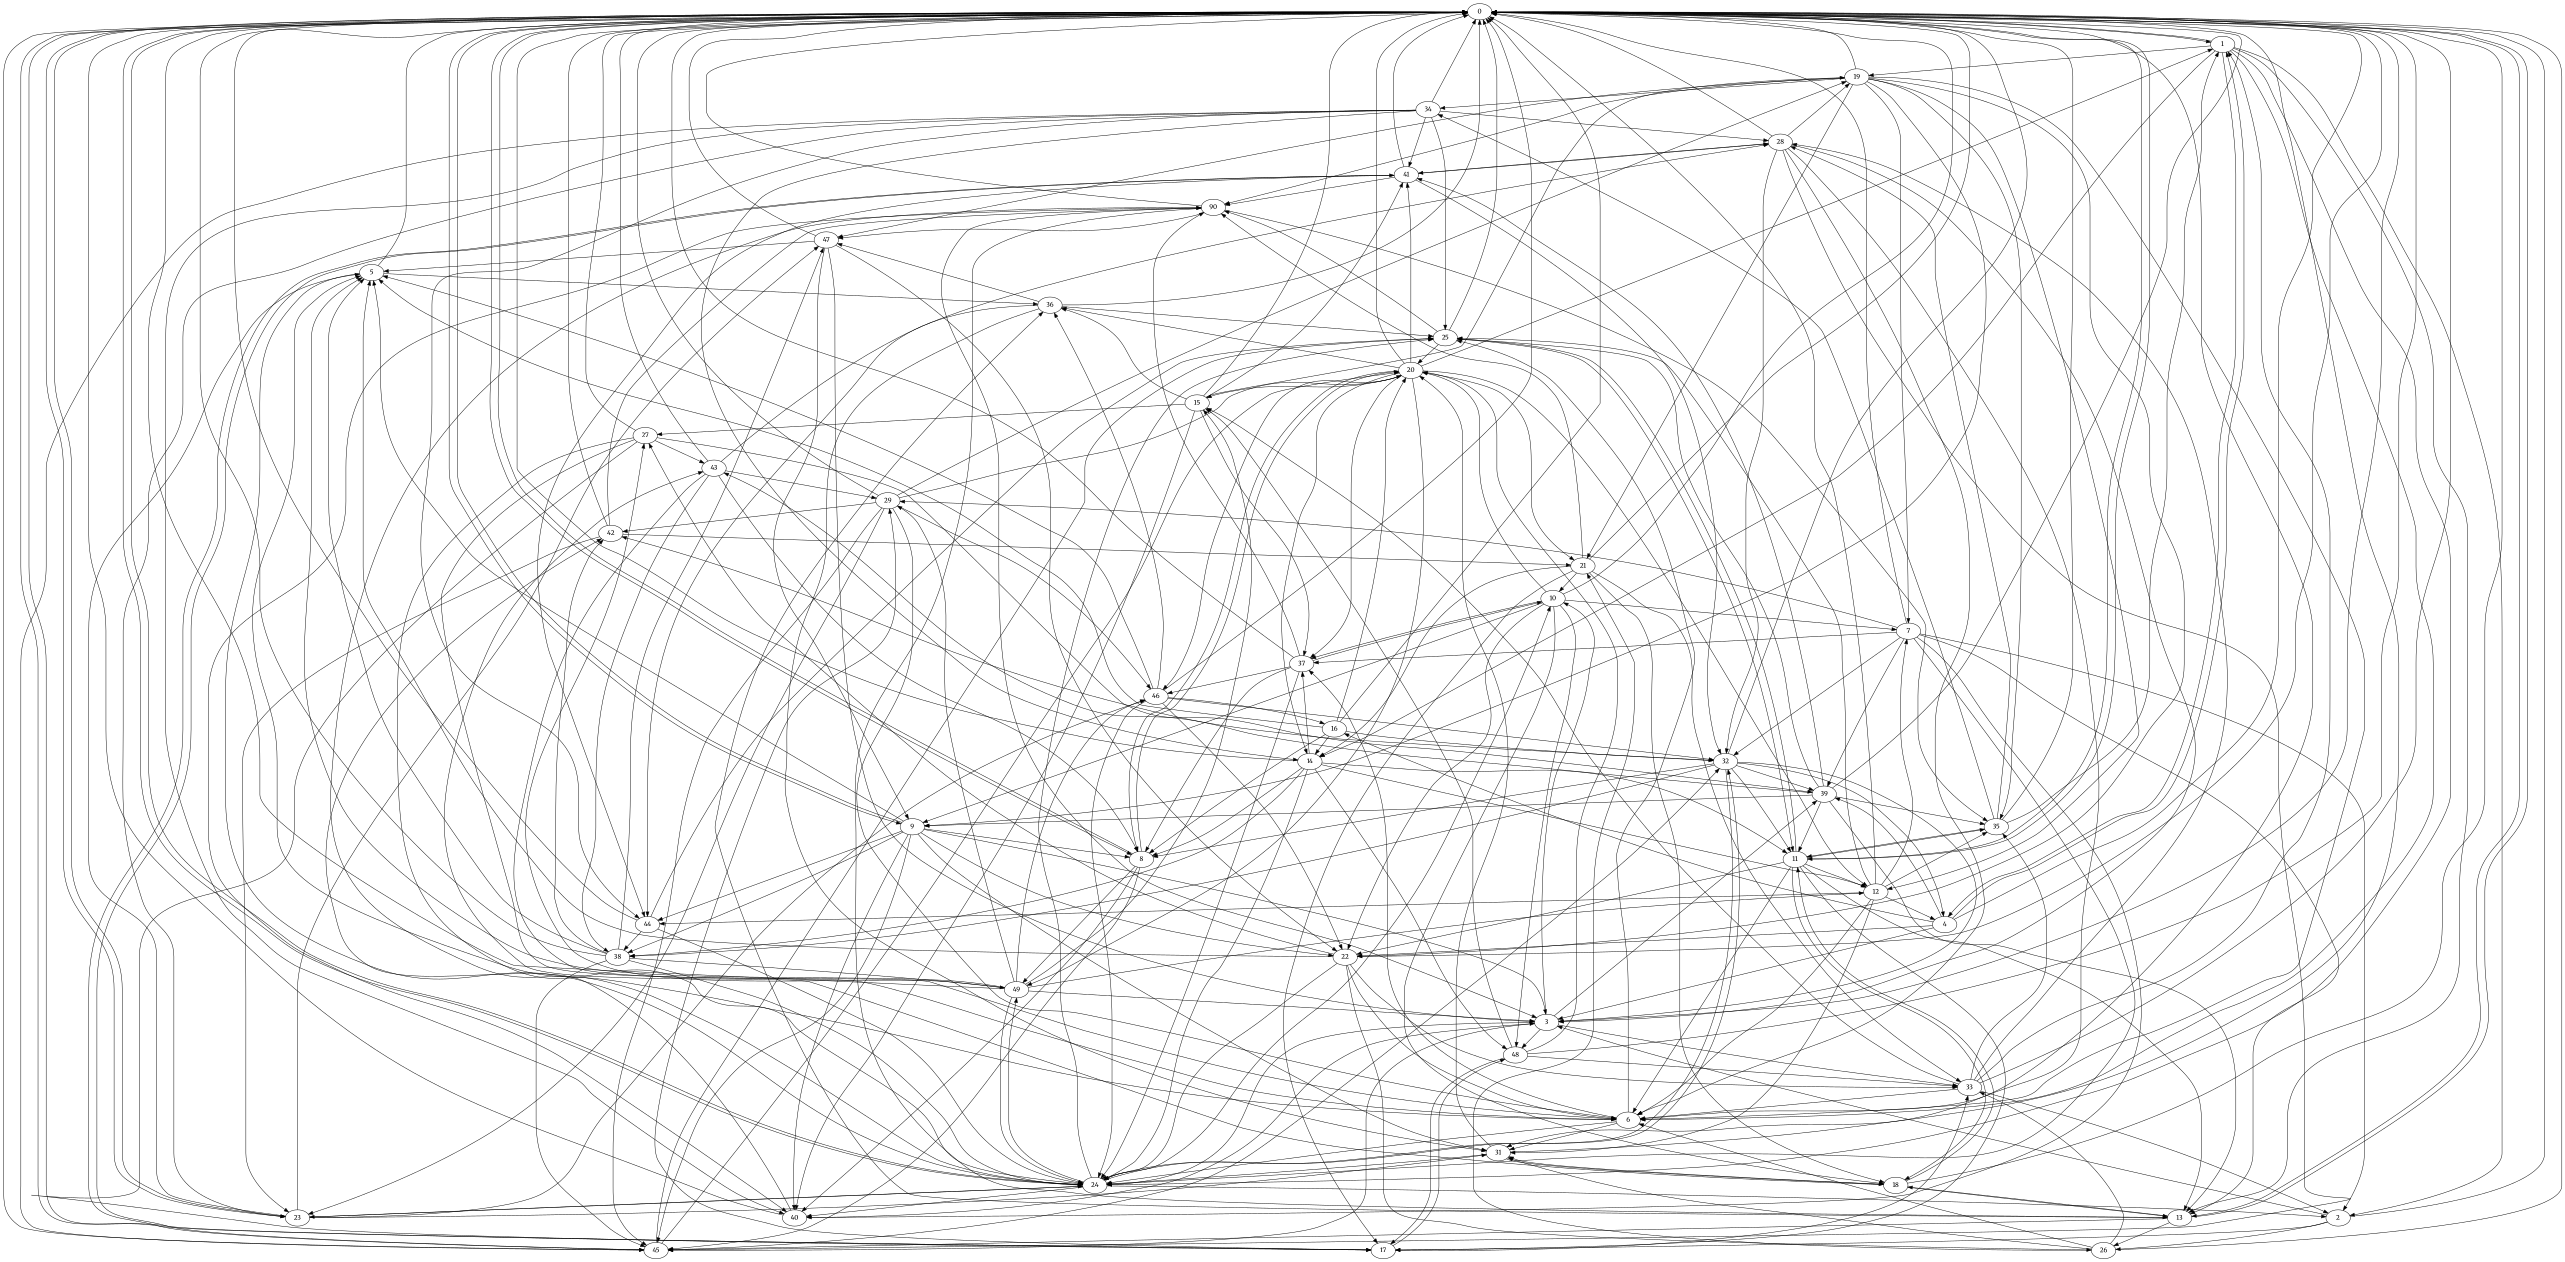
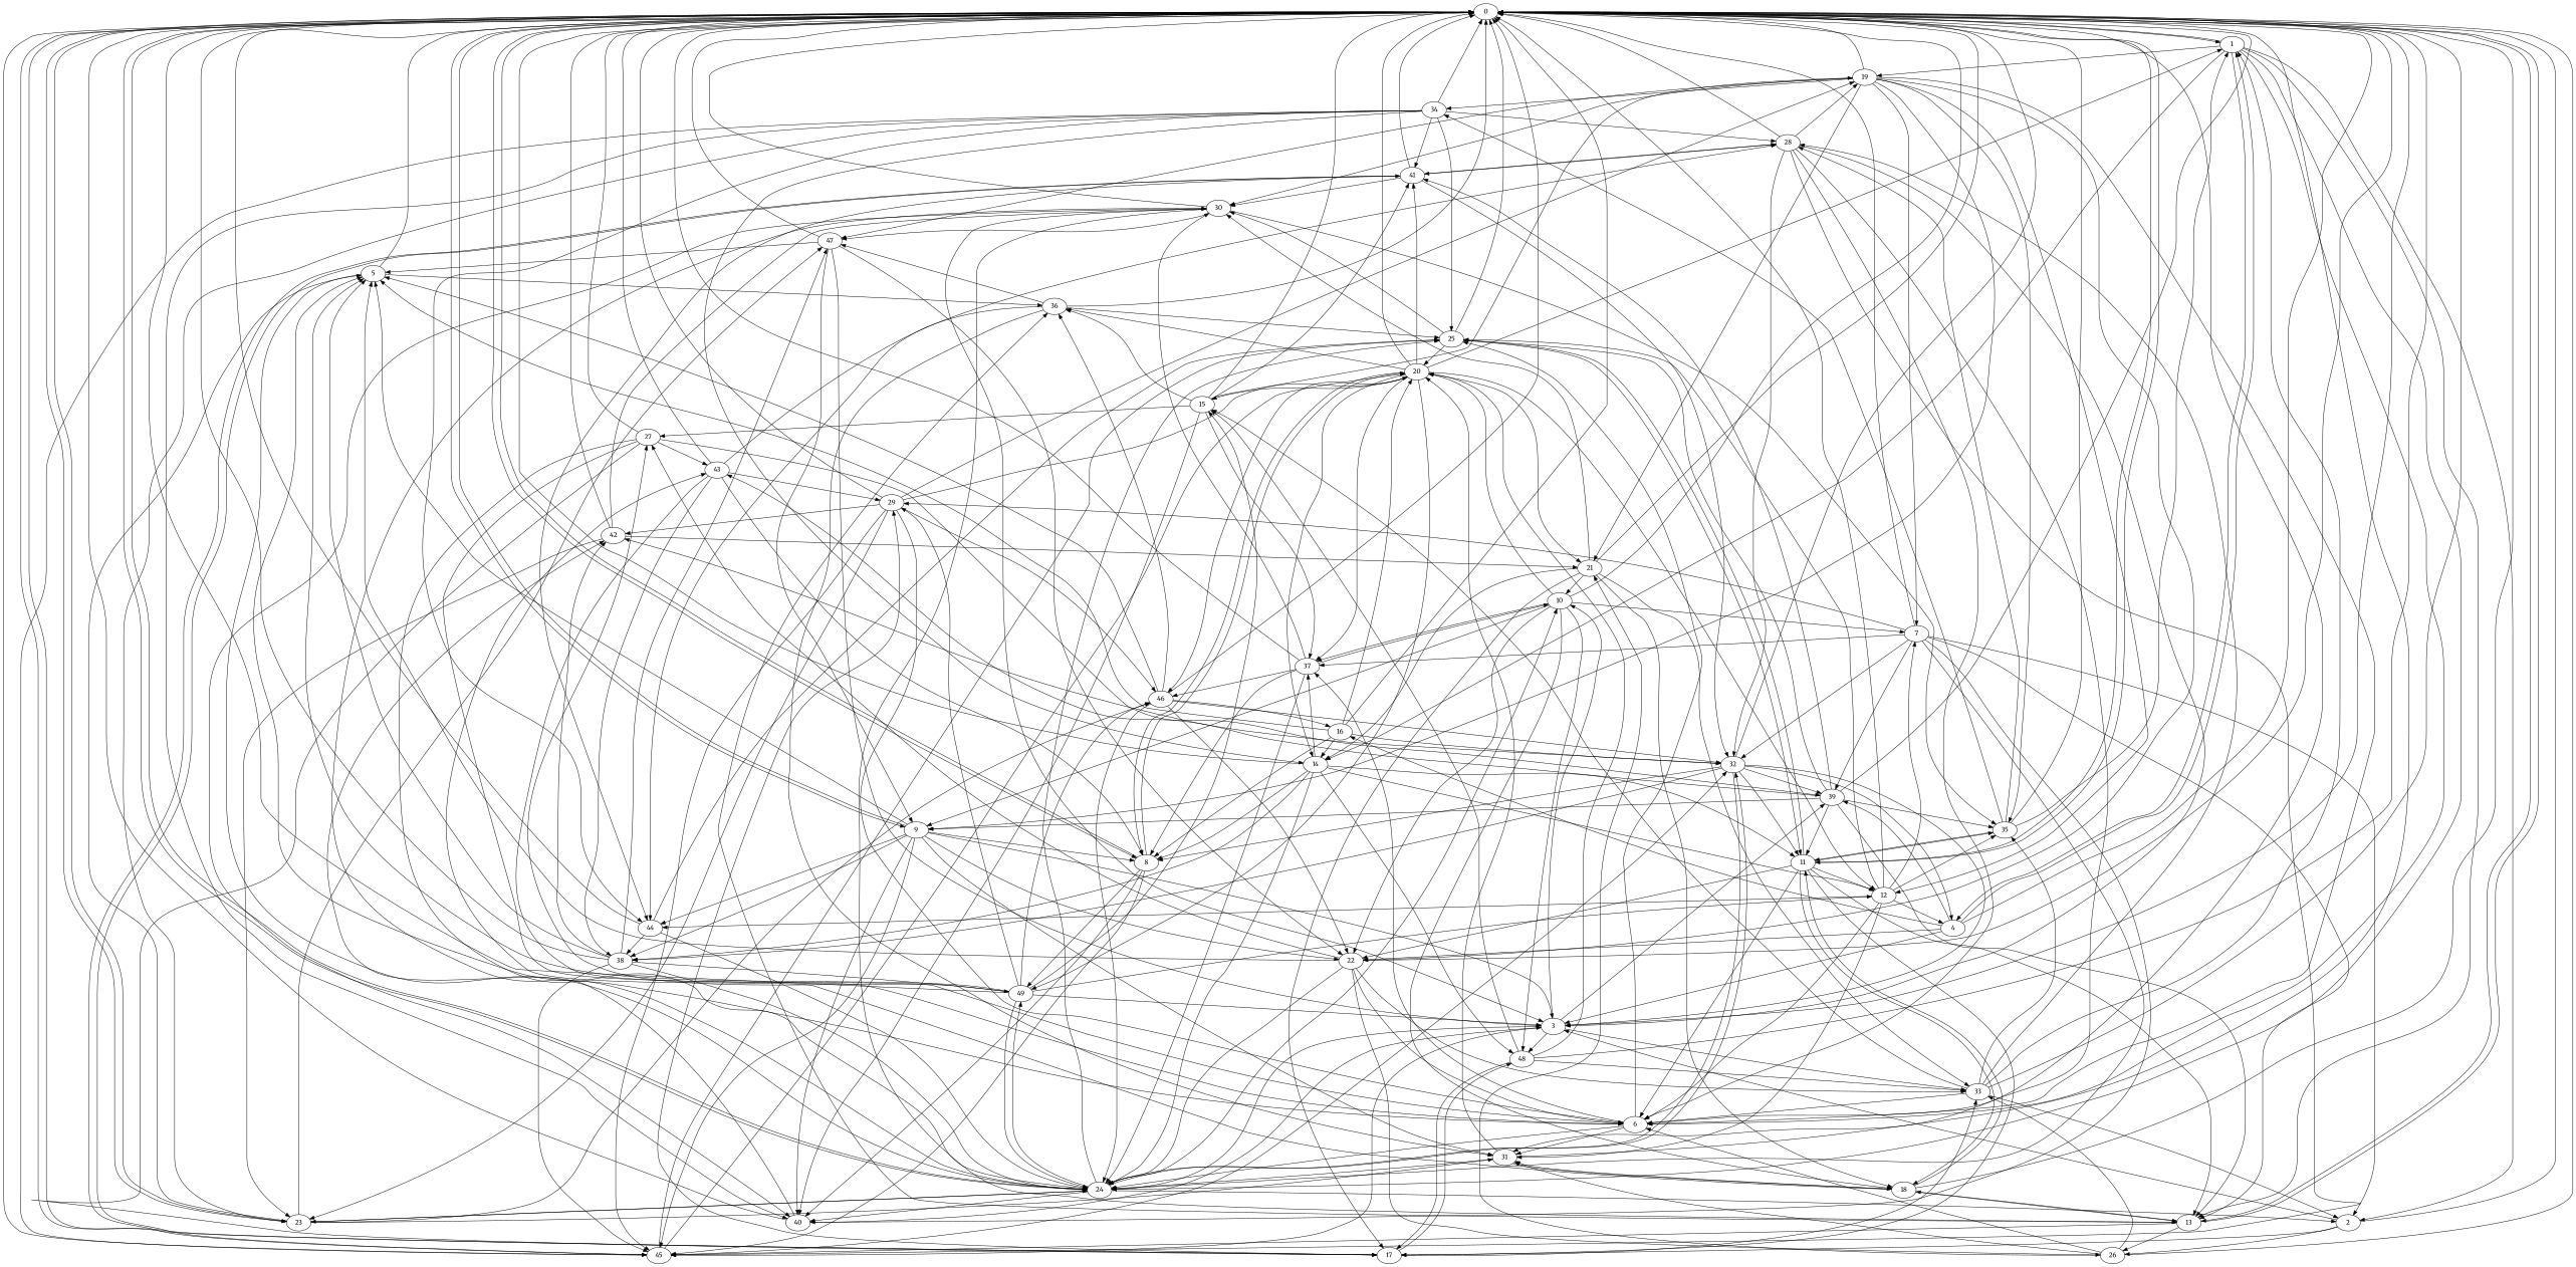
  strict digraph {
    fontname=Merriweather
    node [component_delay=3 fontname=Merriweather]
    edge [fontname=Merriweather wire_delay=1]
    0
    1
    8
    9
    11
    13
    17
    23
    24
    2
    4
    6
    14
    19
    45
    40
    20
    49
    3
    22
    5
    31
    38
    44
    25
    18
    12
    35
    26
    36
    33
    48
    29
    47
    46
    10
    32
-   30 [label=90]
+   30
    39
    16
    37
    7
    21
    34
    41
    42
    15
    27
    43
    28
    0 -> 1
    0 -> 8
    0 -> 9
    0 -> 11
    0 -> 13
    0 -> 17
    0 -> 23
    0 -> 24
    1 -> 0
    1 -> 13
    1 -> 24
    1 -> 2
    1 -> 4
    1 -> 6
    1 -> 14
    1 -> 19
    8 -> 0
    8 -> 45
    8 -> 40
    8 -> 20
    8 -> 49
    9 -> 0
    9 -> 8
    9 -> 45
    9 -> 40
    9 -> 3
    9 -> 22
    9 -> 5
    9 -> 31
    9 -> 38
    9 -> 44
    11 -> 0
    11 -> 13
    11 -> 17
    11 -> 6
    11 -> 22
    11 -> 25
    11 -> 18
    11 -> 12
    11 -> 35
    13 -> 0
    13 -> 45
    13 -> 18
    13 -> 26
    13 -> 36
    17 -> 0
    17 -> 33
    17 -> 48
    17 -> 29
    23 -> 0
    23 -> 24
    23 -> 5
    23 -> 31
    23 -> 47
    23 -> 46
    24 -> 0
    24 -> 23
    24 -> 2
    24 -> 40
    24 -> 49
    24 -> 25
    24 -> 10
    24 -> 32
    24 -> 30
    2 -> 0
    2 -> 17
    2 -> 3
    2 -> 26
    4 -> 0
    4 -> 1
    4 -> 3
    4 -> 22
    4 -> 39
    4 -> 16
    6 -> 0
    6 -> 24
    6 -> 5
    6 -> 31
    6 -> 25
    6 -> 37
    14 -> 0
    14 -> 8
    14 -> 11
    14 -> 24
    14 -> 38
    14 -> 12
    14 -> 48
    14 -> 37
    19 -> 0
    19 -> 9
    19 -> 6
    19 -> 22
    19 -> 12
    19 -> 35
    19 -> 47
    19 -> 30
    19 -> 7
    19 -> 21
    19 -> 34
    45 -> 0
    45 -> 20
    45 -> 25
    45 -> 32
    45 -> 41
    40 -> 0
    40 -> 3
    40 -> 42
    20 -> 0
    20 -> 1
    20 -> 8
    20 -> 14
    20 -> 49
    20 -> 12
    20 -> 36
    20 -> 46
    20 -> 37
    20 -> 21
    20 -> 41
    20 -> 15
    49 -> 0
    49 -> 24
    49 -> 3
    49 -> 5
    49 -> 12
    49 -> 29
    49 -> 46
    49 -> 15
    49 -> 27
    3 -> 0
    3 -> 24
    3 -> 45
    3 -> 33
    3 -> 48
    3 -> 10
    3 -> 39
    22 -> 0
    22 -> 24
    22 -> 6
    22 -> 5
    22 -> 26
    22 -> 33
    22 -> 27
    5 -> 0
    5 -> 24
    5 -> 36
    31 -> 0
    31 -> 24
    31 -> 20
    31 -> 18
    38 -> 0
    38 -> 24
    38 -> 45
    38 -> 49
    38 -> 5
    38 -> 47
    38 -> 42
    44 -> 0
    44 -> 24
    44 -> 38
    44 -> 25
    25 -> 0
    25 -> 11
    25 -> 20
    25 -> 30
    18 -> 0
    18 -> 11
    18 -> 13
    18 -> 31
    18 -> 43
    12 -> 0
    12 -> 4
    12 -> 6
    12 -> 31
    12 -> 44
    12 -> 25
    12 -> 35
    12 -> 7
    35 -> 0
    35 -> 1
    35 -> 11
    35 -> 34
    35 -> 28
    26 -> 0
    26 -> 6
    26 -> 31
    26 -> 33
    26 -> 21
    36 -> 0
    36 -> 31
    36 -> 44
    36 -> 25
    36 -> 47
    33 -> 0
    33 -> 1
    33 -> 2
    33 -> 6
    33 -> 35
    33 -> 15
    33 -> 28
    48 -> 0
    48 -> 17
    48 -> 20
    48 -> 33
    48 -> 15
    29 -> 0
    29 -> 23
    29 -> 6
    29 -> 19
    29 -> 45
    29 -> 20
    29 -> 46
    29 -> 42
    47 -> 0
    47 -> 9
    47 -> 3
    47 -> 22
    47 -> 5
    46 -> 0
    46 -> 24
    46 -> 22
    46 -> 5
    46 -> 36
    46 -> 32
    46 -> 16
    10 -> 0
    10 -> 9
    10 -> 20
    10 -> 22
    10 -> 18
    10 -> 48
    10 -> 37
    10 -> 7
    32 -> 0
    32 -> 8
    32 -> 11
    32 -> 24
    32 -> 4
    32 -> 3
    32 -> 38
    32 -> 39
    32 -> 42
    30 -> 0
    30 -> 13
    30 -> 40
    30 -> 3
    30 -> 35
    30 -> 47
    39 -> 0
    39 -> 9
    39 -> 11
    39 -> 13
    39 -> 25
    39 -> 35
    39 -> 41
    39 -> 43
    16 -> 0
    16 -> 8
    16 -> 14
    16 -> 20
    16 -> 5
    16 -> 32
    37 -> 0
    37 -> 8
    37 -> 24
    37 -> 46
    37 -> 10
    37 -> 30
    7 -> 0
    7 -> 13
    7 -> 24
    7 -> 2
    7 -> 40
    7 -> 29
    7 -> 32
    7 -> 39
    7 -> 37
    21 -> 0
    21 -> 17
    21 -> 14
    21 -> 18
    21 -> 33
    21 -> 10
    21 -> 30
    34 -> 0
    34 -> 23
    34 -> 14
    34 -> 45
    34 -> 40
    34 -> 44
    34 -> 25
    34 -> 41
    34 -> 28
    41 -> 0
    41 -> 45
    41 -> 44
    41 -> 32
    41 -> 30
    41 -> 28
    42 -> 0
    42 -> 23
    42 -> 30
    42 -> 21
    15 -> 0
    15 -> 19
    15 -> 40
    15 -> 36
    15 -> 37
    15 -> 41
    15 -> 27
    27 -> 0
    27 -> 17
    27 -> 24
    27 -> 6
    27 -> 39
    27 -> 43
    43 -> 0
    43 -> 8
    43 -> 6
    43 -> 38
    43 -> 29
    43 -> 28
    28 -> 0
    28 -> 6
    28 -> 19
    28 -> 45
    28 -> 3
    28 -> 31
    28 -> 32
    28 -> 41
  }
